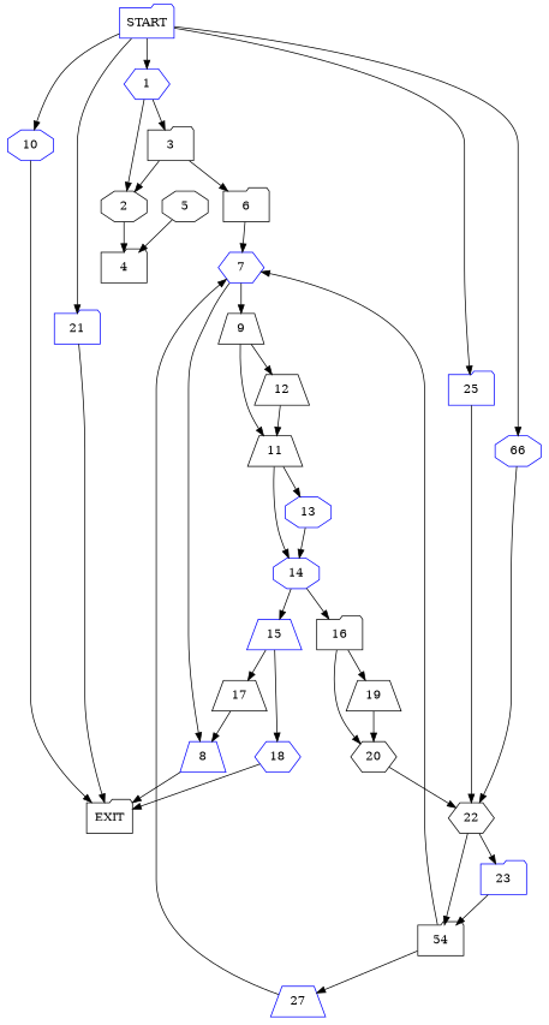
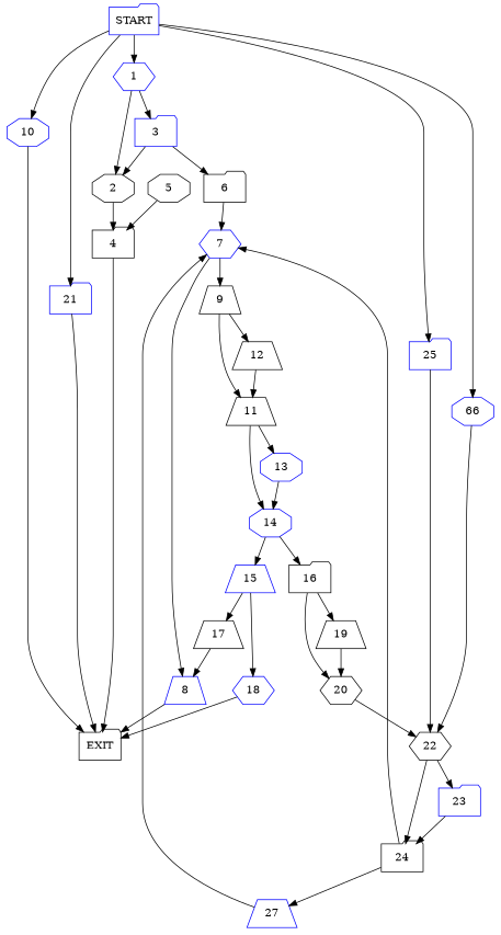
  digraph {
    node [color=blue shape=folder]
    n1 [label=START]
    1 [shape=hexagon]
    10 [shape=octagon]
    21
    25
    n6 [label=66 shape=octagon]
    2 [color=black shape=octagon]
-   3 [color=black]
+   3
    n9 [color=black label=EXIT]
    22 [color=black shape=hexagon]
    4 [color=black]
    6 [color=black]
    5 [color=black shape=octagon]
    7 [shape=hexagon]
    8 [shape=trapezium]
    9 [color=black shape=trapezium]
    11 [color=black shape=trapezium]
    12 [color=black shape=trapezium]
    13 [shape=octagon]
    14 [shape=octagon]
    15 [shape=trapezium]
    16 [color=black]
    17 [color=black shape=trapezium]
    18 [shape=hexagon]
    19 [color=black shape=trapezium]
    20 [color=black shape=hexagon]
    23
-   24 [color=black label=54]
+   24 [color=black]
    27 [shape=trapezium]
    n1 -> 1
    n1 -> 10
    n1 -> 21
    n1 -> 25
    n1 -> n6
    1 -> 2
    1 -> 3
    10 -> n9
    21 -> n9
    25 -> 22
    n6 -> 22
    2 -> 4
    3 -> 2
    3 -> 6
    22 -> 23
    22 -> 24
+   4 -> n9
    6 -> 7
    5 -> 4
    7 -> 8
    7 -> 9
    8 -> n9
    9 -> 11
    9 -> 12
    11 -> 13
    11 -> 14
    12 -> 11
    13 -> 14
    14 -> 15
    14 -> 16
    15 -> 17
    15 -> 18
    16 -> 19
    16 -> 20
    17 -> 8
    18 -> n9
    19 -> 20
    20 -> 22
    23 -> 24
    24 -> 7
    24 -> 27
    27 -> 7
  }
